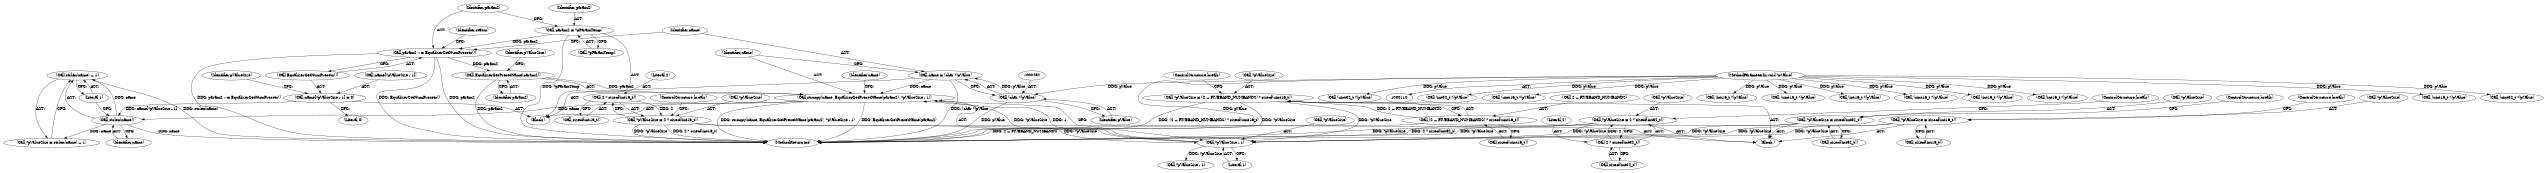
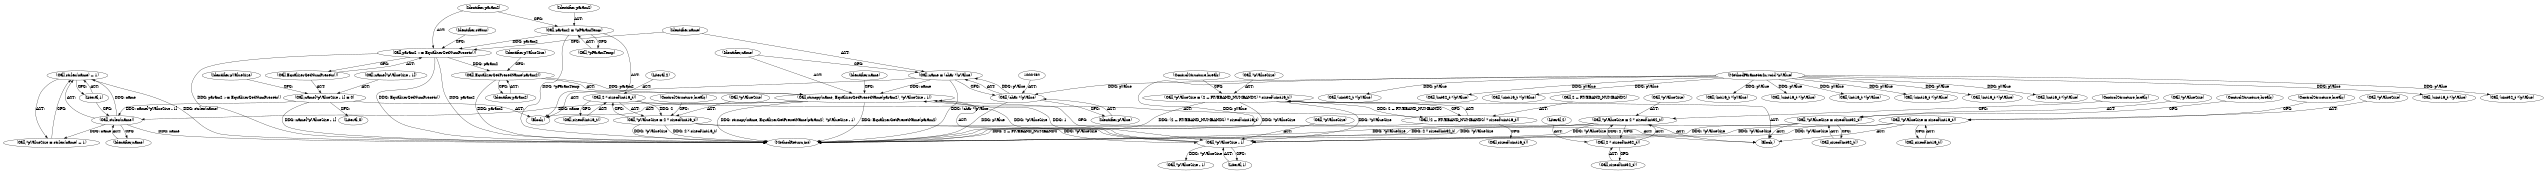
  digraph {
    n1 [label="(Call,strlen(name) + 1)"]
    n2 [label="(Literal,1)"]
    n3 [label="(MethodReturn,int)"]
    n4 [label="(Call,*pValueSize = strlen(name) + 1)"]
    n5 [label="(Call,strlen(name))"]
    n6 [label="(Identifier,name)"]
    n7 [label="(Call,name[*pValueSize - 1] = 0)"]
    n8 [label="(Literal,0)"]
    n9 [label="(Block,)"]
    n10 [label="(Call,strncpy(name, EqualizerGetPresetName(param2), *pValueSize - 1))"]
    n11 [label="(Call,*pValueSize - 1)"]
    n12 [label="(Literal,1)"]
    n13 [label="(Call,*pValueSize - 1)"]
    n14 [label="(Call,name = (char *)pValue)"]
    n15 [label="(Call,(char *)pValue)"]
    n16 [label="(Identifier,pValue)"]
    n17 [label="(MethodParameterIn,void *pValue)"]
    n18 [label="(Call,(int32_t *)pValue)"]
    n19 [label="(Call,(uint16_t *)pValue)"]
    n20 [label="(Call,(int16_t *)pValue)"]
    n21 [label="(Call,(uint16_t *)pValue)"]
    n22 [label="(Call,(int16_t *)pValue)"]
    n23 [label="(Call,(uint16_t *)pValue)"]
    n24 [label="(Call,(int16_t *)pValue)"]
    n25 [label="(Call,(int16_t *)pValue)"]
    n26 [label="(Call,(uint16_t *)pValue)"]
    n27 [label="(Call,(uint32_t *)pValue)"]
    n28 [label="(Call,(uint32_t *)pValue)"]
-   1000110
    n30 [label="(Call,EqualizerGetPresetName(param2))"]
    n31 [label="(Identifier,param2)"]
    n32 [label="(Call,param2 >= EqualizerGetNumPresets())"]
    n33 [label="(Call,EqualizerGetNumPresets())"]
    n34 [label="(Call,param2 = *pParamTemp)"]
    n35 [label="(Call,*pParamTemp)"]
    n36 [label="(Call,*pValueSize = (2 + FIVEBAND_NUMBANDS) * sizeof(uint16_t))"]
    n37 [label="(Call,(2 + FIVEBAND_NUMBANDS) * sizeof(uint16_t))"]
    n38 [label="(Block,)"]
    n39 [label="(Call,sizeof(uint16_t))"]
    n40 [label="(Call,*pValueSize = 2 * sizeof(int32_t))"]
    n41 [label="(Call,2 * sizeof(int32_t))"]
    n42 [label="(Call,sizeof(int32_t))"]
    n43 [label="(Call,*pValueSize = 2 * sizeof(int16_t))"]
    n44 [label="(Call,2 * sizeof(int16_t))"]
    n45 [label="(Call,sizeof(int16_t))"]
    n46 [label="(Call,*pValueSize = sizeof(int32_t))"]
    n47 [label="(Call,sizeof(int32_t))"]
    n48 [label="(Call,*pValueSize = sizeof(int16_t))"]
    n49 [label="(Call,sizeof(int16_t))"]
    n50 [label="(Identifier,pValueSize)"]
    n51 [label="(ControlStructure,break;)"]
    n52 [label="(Call,*pValueSize)"]
    n53 [label="(Identifier,status)"]
    n54 [label="(Call,*pValueSize)"]
    n55 [label="(Call,name[*pValueSize - 1])"]
    n56 [label="(Identifier,param2)"]
    n57 [label="(Identifier,name)"]
    n58 [label="(ControlStructure,break;)"]
    n59 [label="(ControlStructure,break;)"]
    n60 [label="(Identifier,param2)"]
    n61 [label="(Call,*pValueSize)"]
    n62 [label="(Identifier,name)"]
    n63 [label="(ControlStructure,break;)"]
    n64 [label="(ControlStructure,break;)"]
    n65 [label="(Identifier,name)"]
    n66 [label="(Literal,2)"]
    n67 [label="(Call,*pValueSize)"]
    n68 [label="(Call,2 + FIVEBAND_NUMBANDS)"]
    n69 [label="(Literal,2)"]
    n70 [label="(Call,*pValueSize)"]
    n71 [label="(Call,*pValueSize)"]
    n72 [label="(Identifier,pValueSize)"]
    1000482
    n1 -> n2 [label="CFG: "]
    n1 -> n3 [label="DDG: strlen(name)"]
    n1 -> n4 [label="AST: "]
    n2 -> n1 [label="AST: "]
    n2 -> n5 [label="CFG: "]
    n4 -> n1 [label="CFG: "]
    n5 -> n1 [label="AST: "]
    n5 -> n1 [label="DDG: name"]
    n5 -> n3 [label="DDG: name"]
    n5 -> n4 [label="DDG: name"]
    n5 -> n6 [label="CFG: "]
    n6 -> n5 [label="AST: "]
+   n7 -> n3 [label="DDG: name[*pValueSize - 1]"]
    n7 -> n5 [label="DDG: name[*pValueSize - 1]"]
    n7 -> n8 [label="CFG: "]
    n7 -> n9 [label="AST: "]
    n10 -> n3 [label="DDG: EqualizerGetPresetName(param2)"]
    n10 -> n3 [label="DDG: strncpy(name, EqualizerGetPresetName(param2), *pValueSize - 1)"]
    n10 -> n5 [label="DDG: name"]
    n10 -> n9 [label="AST: "]
    n10 -> n11 [label="CFG: "]
    n11 -> n10 [label="AST: "]
    n11 -> n10 [label="DDG: *pValueSize"]
    n11 -> n10 [label="DDG: 1"]
    n11 -> n12 [label="CFG: "]
    n11 -> n13 [label="DDG: *pValueSize"]
    n12 -> n11 [label="AST: "]
    n14 -> n3 [label="DDG: (char *)pValue"]
    n14 -> n9 [label="AST: "]
    n14 -> n10 [label="DDG: name"]
    n14 -> n15 [label="CFG: "]
    n15 -> n3 [label="DDG: pValue"]
    n15 -> n14 [label="AST: "]
    n15 -> n14 [label="DDG: pValue"]
    n15 -> n16 [label="CFG: "]
    n16 -> n15 [label="AST: "]
    n17 -> n3 [label="DDG: pValue"]
    n17 -> n15 [label="DDG: pValue"]
    n17 -> n18 [label="DDG: pValue"]
    n17 -> n19 [label="DDG: pValue"]
    n17 -> n20 [label="DDG: pValue"]
    n17 -> n21 [label="DDG: pValue"]
    n17 -> n22 [label="DDG: pValue"]
    n17 -> n23 [label="DDG: pValue"]
    n17 -> n24 [label="DDG: pValue"]
    n17 -> n25 [label="DDG: pValue"]
    n17 -> n26 [label="DDG: pValue"]
    n17 -> n27 [label="DDG: pValue"]
    n17 -> n28 [label="DDG: pValue"]
-   n17 -> 1000110 [label="AST: "]
    n30 -> n3 [label="DDG: param2"]
    n30 -> n10 [label="AST: "]
    n30 -> n10 [label="DDG: param2"]
    n30 -> n31 [label="CFG: "]
    n31 -> n30 [label="AST: "]
    n32 -> n3 [label="DDG: EqualizerGetNumPresets()"]
    n32 -> n3 [label="DDG: param2"]
    n32 -> n3 [label="DDG: param2 >= EqualizerGetNumPresets()"]
    n32 -> n30 [label="DDG: param2"]
    n32 -> n33 [label="CFG: "]
    n33 -> n7 [label="AST: "]
    n33 -> n32 [label="AST: "]
    n34 -> n3 [label="DDG: *pParamTemp"]
    n34 -> n9 [label="AST: "]
    n34 -> n32 [label="DDG: param2"]
    n34 -> n35 [label="CFG: "]
    n35 -> n34 [label="AST: "]
    n36 -> n3 [label="DDG: *pValueSize"]
    n36 -> n3 [label="DDG: (2 + FIVEBAND_NUMBANDS) * sizeof(uint16_t)"]
    n36 -> n11 [label="DDG: *pValueSize"]
    n36 -> n37 [label="CFG: "]
    n36 -> n38 [label="AST: "]
    n37 -> n3 [label="DDG: 2 + FIVEBAND_NUMBANDS"]
    n37 -> n36 [label="AST: "]
    n37 -> n36 [label="DDG: 2 + FIVEBAND_NUMBANDS"]
    n37 -> n39 [label="CFG: "]
-   n39 -> n37 [label="AST: "]
+   n44 -> n37 [label="AST: "]
    n40 -> n3 [label="DDG: *pValueSize"]
    n40 -> n3 [label="DDG: 2 * sizeof(int32_t)"]
    n40 -> n11 [label="DDG: *pValueSize"]
    n40 -> n38 [label="AST: "]
    n40 -> n41 [label="CFG: "]
    n41 -> n40 [label="AST: "]
    n41 -> n40 [label="DDG: 2"]
    n41 -> n42 [label="CFG: "]
    n42 -> n41 [label="AST: "]
    n43 -> n3 [label="DDG: 2 * sizeof(int16_t)"]
    n43 -> n3 [label="DDG: *pValueSize"]
    n43 -> n11 [label="DDG: *pValueSize"]
    n43 -> n38 [label="AST: "]
    n43 -> n44 [label="CFG: "]
    n44 -> n43 [label="AST: "]
    n44 -> n43 [label="DDG: 2"]
    n44 -> n45 [label="CFG: "]
    n45 -> n44 [label="AST: "]
    n46 -> n3 [label="DDG: *pValueSize"]
    n46 -> n11 [label="DDG: *pValueSize"]
    n46 -> n38 [label="AST: "]
    n46 -> n47 [label="CFG: "]
    n47 -> n46 [label="AST: "]
    n48 -> n3 [label="DDG: *pValueSize"]
    n48 -> n11 [label="DDG: *pValueSize"]
    n48 -> n38 [label="AST: "]
    n48 -> n49 [label="CFG: "]
    n49 -> n48 [label="AST: "]
    n50 -> n30 [label="CFG: "]
    n51 -> n46 [label="CFG: "]
    n52 -> n48 [label="AST: "]
    n53 -> n32 [label="CFG: "]
    n54 -> n43 [label="AST: "]
    n55 -> n7 [label="AST: "]
    n56 -> n34 [label="AST: "]
    n57 -> n14 [label="AST: "]
    n57 -> n32 [label="CFG: "]
    n58 -> n36 [label="CFG: "]
    n59 -> n43 [label="CFG: "]
    n60 -> n32 [label="AST: "]
    n60 -> n34 [label="CFG: "]
    n61 -> n11 [label="AST: "]
    n62 -> n10 [label="CFG: "]
    n63 -> n40 [label="CFG: "]
    n64 -> n48 [label="CFG: "]
    n65 -> n10 [label="AST: "]
    n65 -> n14 [label="CFG: "]
    n66 -> n41 [label="AST: "]
    n67 -> n40 [label="AST: "]
    n68 -> n37 [label="AST: "]
    n69 -> n44 [label="AST: "]
    n70 -> n46 [label="AST: "]
    n71 -> n36 [label="AST: "]
    n72 -> n7 [label="CFG: "]
    1000482 -> n15 [label="AST: "]
  }
